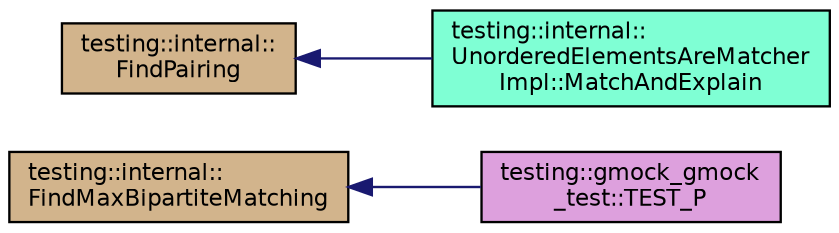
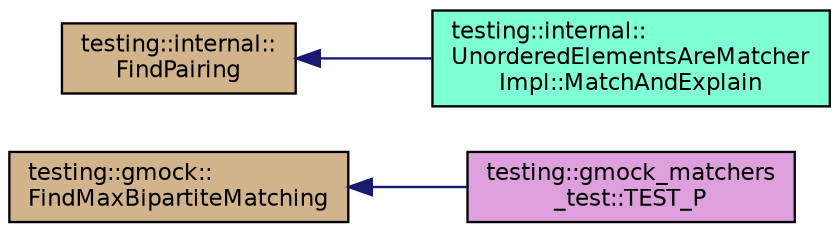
  digraph {
    fontname="DejaVu Sans"
    rankdir=LR
    node [color=black fillcolor=tan fontname="DejaVu Sans" fontsize=10 shape=record style=filled]
    edge [color=midnightblue dir=back fontname="DejaVu Sans" fontsize=10 labelfontname=Helvetica labelfontsize=10 style=solid]
-   n1 [fontcolor=black height=0.2 label="testing::internal::\lFindMaxBipartiteMatching" width=0.4]
-   n2 [fillcolor=plum height=0.2 label="testing::gmock_gmock\l_test::TEST_P" width=0.4]
+   n1 [fontcolor=black height=0.2 label="testing::gmock::\lFindMaxBipartiteMatching" width=0.4]
+   n2 [fillcolor=plum height=0.2 label="testing::gmock_matchers\l_test::TEST_P" width=0.4]
    n3 [height=0.2 label="testing::internal::\lFindPairing" width=0.4]
    n4 [fillcolor=aquamarine height=0.2 label="testing::internal::\lUnorderedElementsAreMatcher\lImpl::MatchAndExplain" width=0.4]
    n1 -> n2
    n3 -> n4
  }
